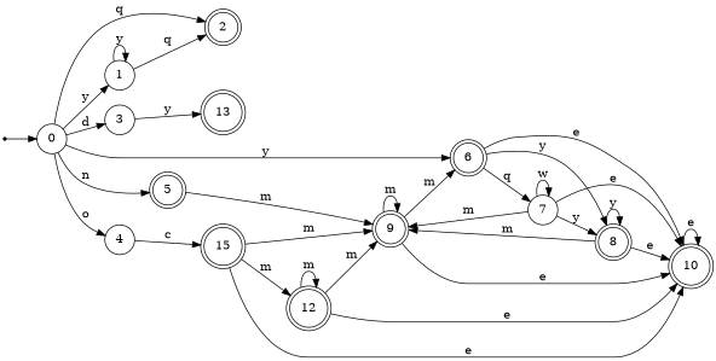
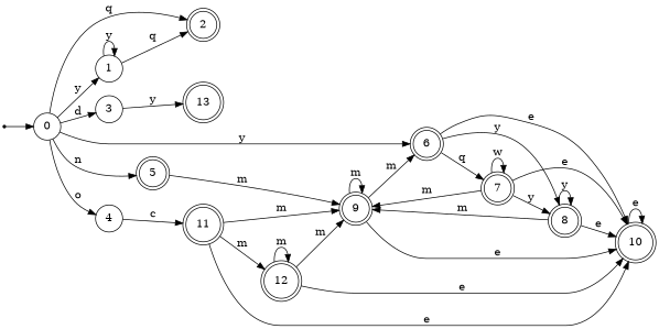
  digraph {
    rankdir=LR
    node [shape=doublecircle]
    dummy0 [shape=point]
    0 [shape=circle]
    1 [shape=circle]
    2
    3 [shape=circle]
    4 [shape=circle]
    5
    6
    13
-   11 [label=15]
+   11
    9
    10
-   7 [shape=circle]
+   7
    8
    12
    dummy0 -> 0
    0 -> 1 [label=y]
    0 -> 2 [label=q]
    0 -> 3 [label=d]
    0 -> 4 [label=o]
    0 -> 5 [label=n]
    0 -> 6 [label=y]
    1 -> 1 [label=y]
    1 -> 2 [label=q]
    3 -> 13 [label=y]
    4 -> 11 [label=c]
    5 -> 9 [label=m]
    6 -> 10 [label=e]
    6 -> 7 [label=q]
    6 -> 8 [label=y]
    11 -> 9 [label=m]
    11 -> 10 [label=e]
    11 -> 12 [label=m]
    9 -> 6 [label=m]
    9 -> 9 [label=m]
    9 -> 10 [label=e]
    10 -> 10 [label=e]
    7 -> 9 [label=m]
    7 -> 10 [label=e]
    7 -> 7 [label=w]
    7 -> 8 [label=y]
    8 -> 9 [label=m]
    8 -> 10 [label=e]
    8 -> 8 [label=y]
    12 -> 9 [label=m]
    12 -> 10 [label=e]
    12 -> 12 [label=m]
  }
